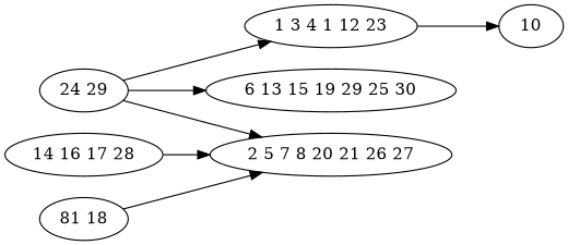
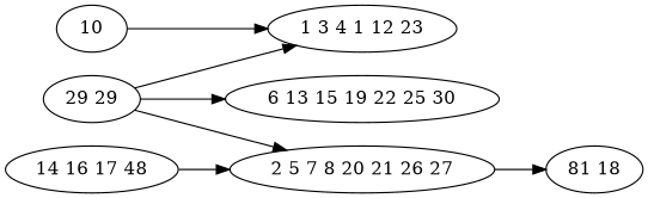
  digraph {
    rankdir=LR
-   n1 [label="24 29"]
+   n1 [label="29 29"]
    n2 [label="1 3 4 1 12 23"]
-   n3 [label="6 13 15 19 29 25 30"]
+   n3 [label="6 13 15 19 22 25 30"]
    n4 [label="2 5 7 8 20 21 26 27"]
    n5 [label=10]
-   n6 [label="14 16 17 28"]
+   n6 [label="14 16 17 48"]
    n7 [label="81 18"]
    n1 -> n2
    n1 -> n3
    n1 -> n4
-   n2 -> n5
-   n7 -> n4
+   n5 -> n2
+   n4 -> n7
    n6 -> n4
  }
